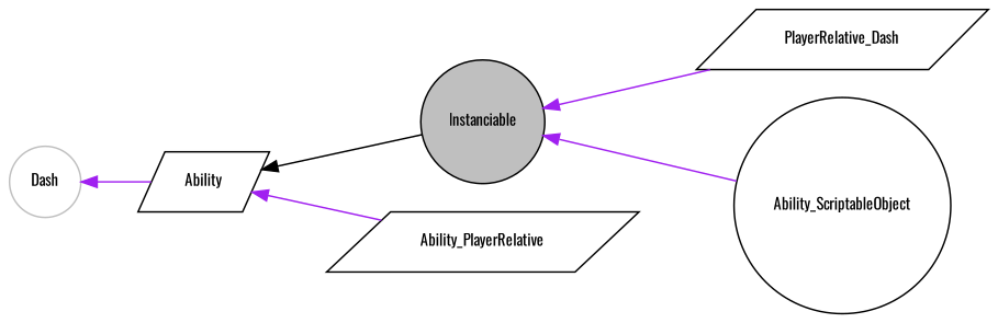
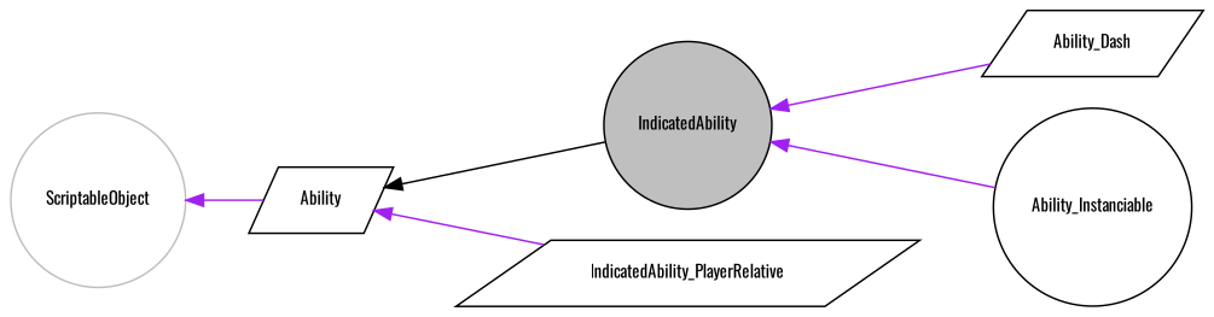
  digraph {
    fontname=Oswald
    rankdir=LR
    node [color=black fontname=Oswald fontsize=10 shape=circle]
    edge [color=purple dir=back fontname=Oswald fontsize=10 labelfontname=Helvetica labelfontsize=10 style=solid]
-   n1 [fillcolor=grey75 fontcolor=black height=0.2 label=Instanciable style=filled width=0.4]
-   n2 [height=0.2 label=PlayerRelative_Dash shape=parallelogram width=0.4]
-   n3 [height=0.2 label=Ability_ScriptableObject width=0.4]
-   n4 [height=0.2 label=Ability_PlayerRelative shape=parallelogram width=0.4]
+   n1 [fillcolor=grey75 fontcolor=black height=0.2 label=IndicatedAbility style=filled width=0.4]
+   n2 [height=0.2 label=Ability_Dash shape=parallelogram width=0.4]
+   n3 [height=0.2 label=Ability_Instanciable width=0.4]
+   n4 [height=0.2 label=IndicatedAbility_PlayerRelative shape=parallelogram width=0.4]
    n5 [height=0.2 label=Ability shape=parallelogram width=0.4]
-   n6 [color=grey75 height=0.2 label=Dash width=0.4]
+   n6 [color=grey75 height=0.2 label=ScriptableObject width=0.4]
    n1 -> n2
    n1 -> n3
    n5 -> n1 [color=black]
    n5 -> n4
    n6 -> n5
  }
